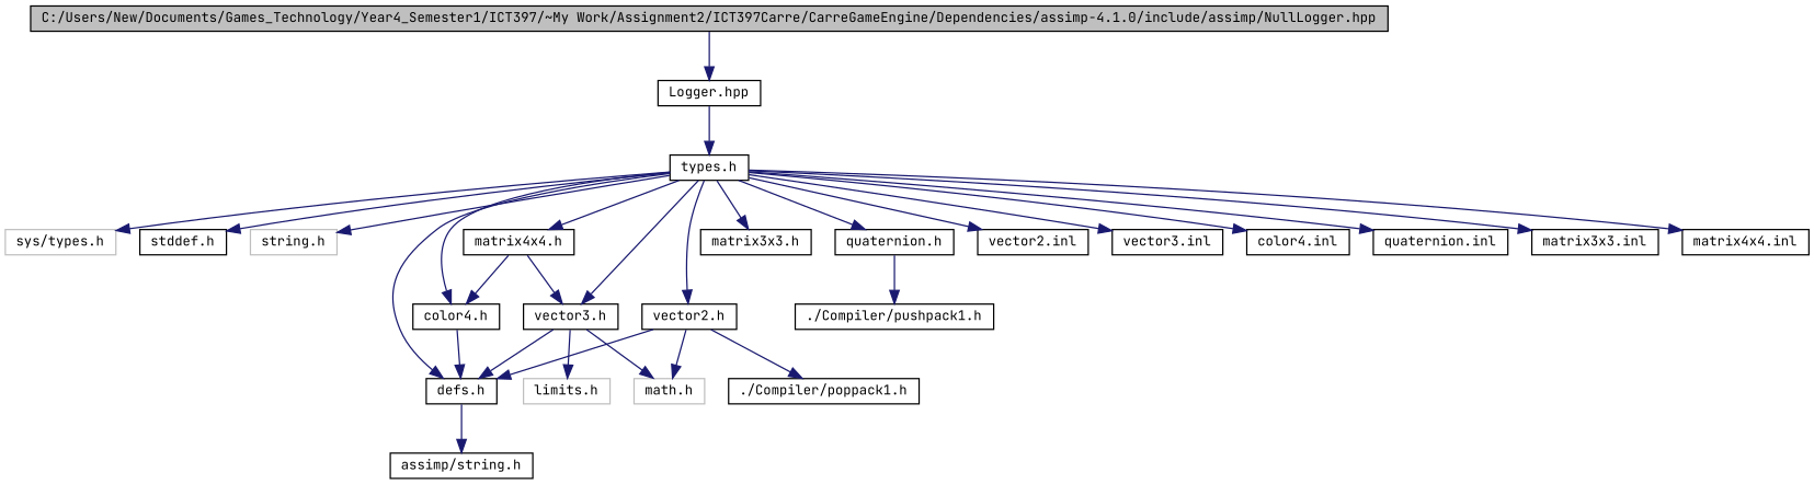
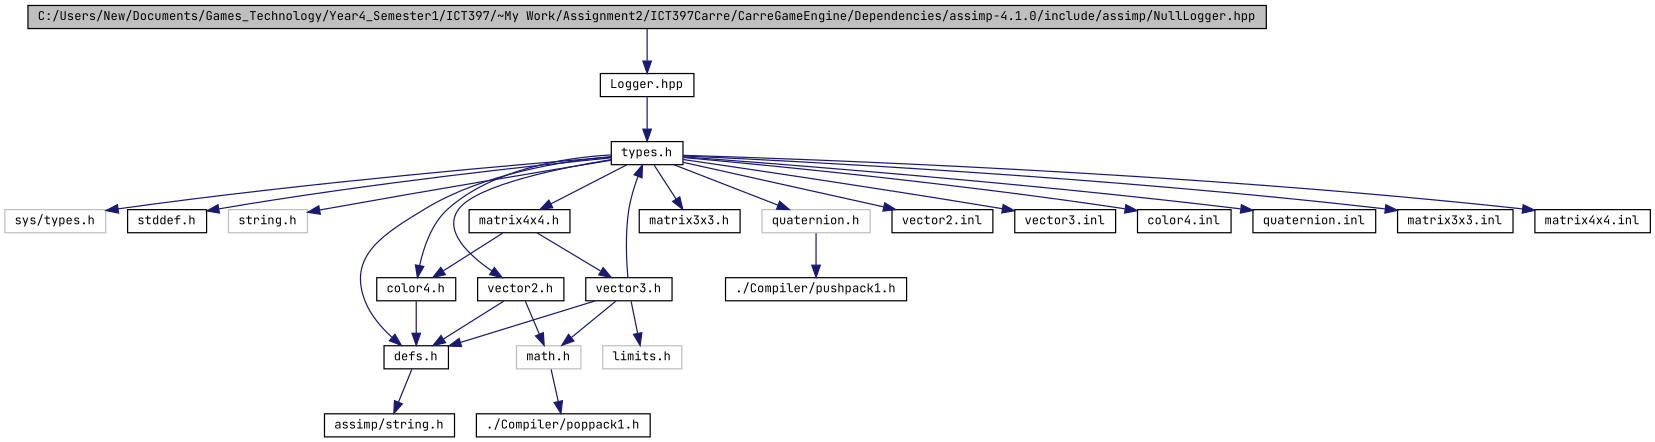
  digraph {
    fontname="JetBrains Mono"
    node [color=black fontname="JetBrains Mono" fontsize=10 shape=record]
    edge [color=midnightblue fontname="JetBrains Mono" fontsize=10 labelfontname=FreeSans labelfontsize=10 style=solid]
    n1 [fillcolor=grey75 fontcolor=black height=0.2 label="C:/Users/New/Documents/Games_Technology/Year4_Semester1/ICT397/~My Work/Assignment2/ICT397Carre/CarreGameEngine/Dependencies/assimp-4.1.0/include/assimp/NullLogger.hpp" style=filled width=0.4]
    n2 [height=0.2 label="Logger.hpp" width=0.4]
    n3 [height=0.2 label="types.h" width=0.4]
    n4 [color=grey75 height=0.2 label="sys/types.h" width=0.4]
    n5 [height=0.2 label="stddef.h" width=0.4]
    n6 [color=grey75 height=0.2 label="string.h" width=0.4]
    n7 [height=0.2 label="defs.h" width=0.4]
    n8 [height=0.2 label="vector3.h" width=0.4]
    n9 [height=0.2 label="vector2.h" width=0.4]
    n10 [height=0.2 label="color4.h" width=0.4]
    n11 [height=0.2 label="matrix3x3.h" width=0.4]
    n12 [height=0.2 label="matrix4x4.h" width=0.4]
-   n13 [height=0.2 label="quaternion.h" width=0.4]
+   n13 [color=grey75 height=0.2 label="quaternion.h" width=0.4]
    n14 [height=0.2 label="vector2.inl" width=0.4]
    n15 [height=0.2 label="vector3.inl" width=0.4]
    n16 [height=0.2 label="color4.inl" width=0.4]
    n17 [height=0.2 label="quaternion.inl" width=0.4]
    n18 [height=0.2 label="matrix3x3.inl" width=0.4]
    n19 [height=0.2 label="matrix4x4.inl" width=0.4]
    n20 [color=grey75 height=0.2 label="limits.h" width=0.4]
    n21 [height=0.2 label="assimp/string.h" width=0.4]
    n22 [color=grey75 height=0.2 label="math.h" width=0.4]
    n23 [height=0.2 label="./Compiler/poppack1.h" width=0.4]
    n24 [height=0.2 label="./Compiler/pushpack1.h" width=0.4]
    n1 -> n2
    n2 -> n3
    n3 -> n4
    n3 -> n5
    n3 -> n6
    n3 -> n7
-   n3 -> n8
+   n8 -> n3
    n3 -> n9
    n3 -> n10
    n3 -> n11
    n3 -> n12
    n3 -> n13
    n3 -> n14
    n3 -> n15
    n3 -> n16
    n3 -> n17
    n3 -> n18
    n3 -> n19
    n7 -> n21
    n8 -> n7
    n8 -> n20
    n8 -> n22
    n9 -> n7
    n9 -> n22
-   n9 -> n23
+   n22 -> n23
    n10 -> n7
    n12 -> n8
    n12 -> n10
    n13 -> n24
  }
